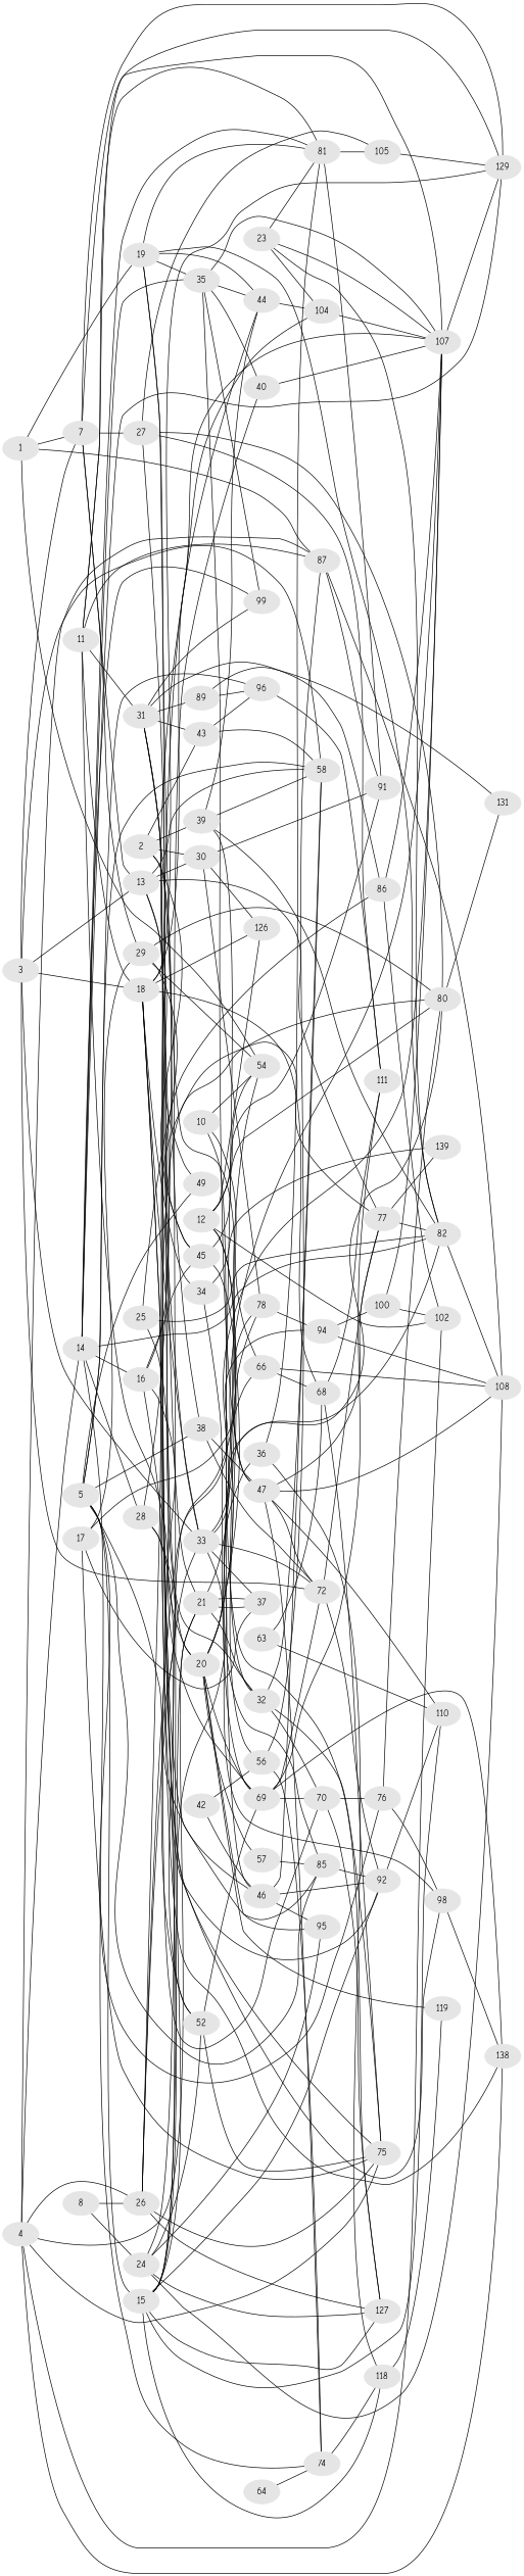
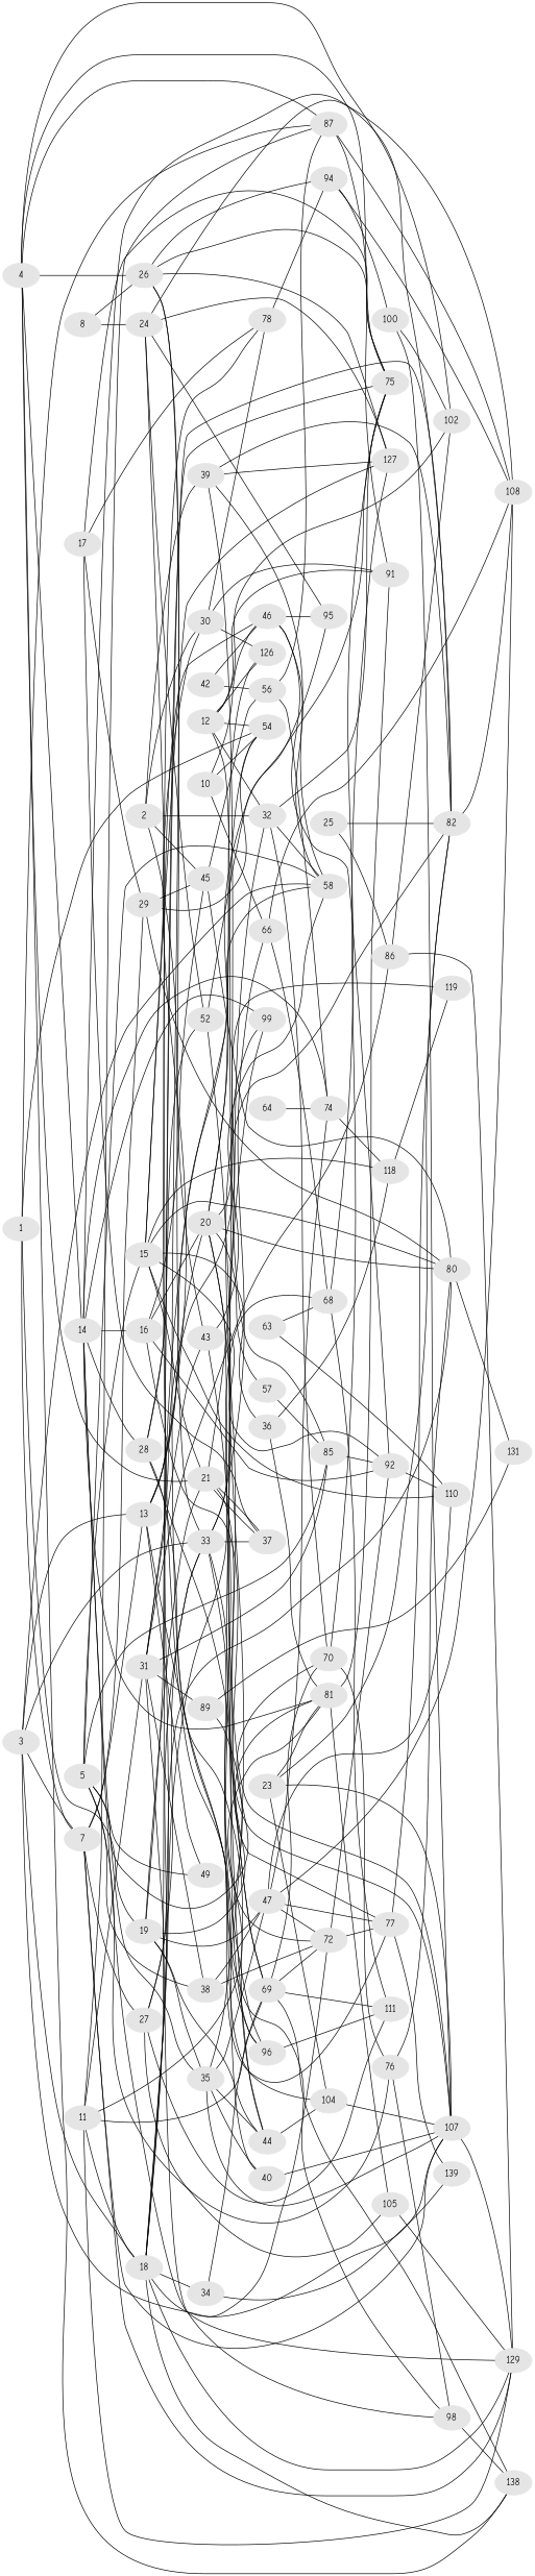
  graph {
    fontname="Comic Neue"
    rankdir=LR
    node [color=gray90 fontname="Comic Neue" style=filled]
    edge [fontname="Comic Neue"]
    7 [super="+22"]
    13 [super="+50"]
    27 [super="+79"]
    29 [super="+83"]
    107 [super="+117"]
    129 [super="+137"]
    1
    19 [super="+88"]
    54 [super="+60"]
    87 [super="+114"]
    21 [super="+103"]
    81 [super="+125"]
    35 [super="+84"]
    82 [super="+121"]
    44 [super="+62"]
    47 [super="+73"]
    91
    108 [super="+136"]
    2 [super="+65"]
    30 [super="+61"]
    32
    39 [super="+55"]
    43 [super="+141"]
    45
    126
    78
    58 [super="+109"]
    75 [super="+90"]
    70 [super="+142"]
    127
    96 [super="+122"]
    80 [super="+130"]
    56
    3 [super="+48"]
    18 [super="+101"]
    33 [super="+41"]
    72 [super="+132"]
    49
    20 [super="+124"]
    77
    138
    34
    68 [super="+112"]
    66
    37
    98
    92 [super="+123"]
    4 [super="+6"]
    14 [super="+140"]
    26 [super="+134"]
    102
    16 [super="+71"]
    28 [super="+106"]
    74 [super="+133"]
    99
    94
    5 [super="+9"]
    15 [super="+67"]
    38 [super="+59"]
    76
    85 [super="+116"]
    36
    110
    118
    111 [super="+128"]
    105
    24 [super="+93"]
    95
    40
    52
    8
    10 [super="+135"]
    46
    11 [super="+113"]
    31 [super="+115"]
    69 [super="+120"]
    86
    89
    12 [super="+97"]
    57
    119
    139
    104
    131
    17
    23 [super="+53"]
    25 [super="+51"]
    100
    42
    63
    64
    7 -- 13
    7 -- 27
    7 -- 29
    7 -- 107
    7 -- 129
    13 -- 30 [weight=2]
    13 -- 58
    13 -- 49
    13 -- 20
    13 -- 77
    27 -- 80
    27 -- 33
    27 -- 111
    27 -- 105
    29 -- 54
    29 -- 45
    29 -- 80
    107 -- 129
    1 -- 7
    1 -- 19
    1 -- 54
    1 -- 87
    19 -- 21
    19 -- 81
    19 -- 35
    19 -- 82
    19 -- 44
    19 -- 47
    87 -- 91
    87 -- 108
    21 -- 107
    21 -- 32
    21 -- 37
    21 -- 37
    81 -- 91
    81 -- 105
    35 -- 107
    35 -- 44
    35 -- 47
    35 -- 99
    35 -- 40
    82 -- 108
    44 -- 104
    47 -- 108
    47 -- 72
    47 -- 77
    47 -- 74
    47 -- 110
    2 -- 30
    2 -- 32
    2 -- 39
    2 -- 43
    2 -- 45
    30 -- 91
    30 -- 126
    30 -- 78
    32 -- 58
    32 -- 75
    32 -- 70
    39 -- 82
    39 -- 44
    39 -- 58
    39 -- 127
    43 -- 58
    43 -- 96
    45 -- 80
    45 -- 56
    78 -- 94
    70 -- 127
    70 -- 76
    96 -- 111
    80 -- 131
    56 -- 87
    56 -- 74
    3 -- 7
    3 -- 13
    3 -- 58
    3 -- 18
    3 -- 33
    3 -- 72
    18 -- 107
    18 -- 129
    18 -- 126
    18 -- 75
    18 -- 33
    18 -- 138
    18 -- 34
    18 -- 68
    33 -- 82
    33 -- 72
    33 -- 66
    33 -- 37
    33 -- 98
    72 -- 77
    72 -- 92
    20 -- 107
    20 -- 54
    20 -- 80
    20 -- 95
    20 -- 69
    20 -- 57
    20 -- 119 [weight=2]
    77 -- 82
    77 -- 139
    34 -- 69
    34 -- 139
    68 -- 75
    68 -- 111
    66 -- 108
    66 -- 68
    98 -- 138
    92 -- 110
    4 -- 87
    4 -- 21
    4 -- 75
    4 -- 138
    4 -- 14
    4 -- 26
    4 -- 102
    14 -- 129
    14 -- 81
    14 -- 35
    14 -- 82
    14 -- 16
    14 -- 28
    14 -- 74
    14 -- 99
    26 -- 44
    26 -- 75
    26 -- 127
    26 -- 33
    26 -- 94
    16 -- 45
    16 -- 20
    16 -- 77
    16 -- 92
    28 -- 52
    28 -- 46
    28 -- 104
    74 -- 118
    94 -- 108
    94 -- 100
    5 -- 58
    5 -- 70
-   5 -- 96
+   28 -- 96
    5 -- 49
    5 -- 15
    5 -- 38
    5 -- 76
    5 -- 85
    15 -- 21
    15 -- 78
    15 -- 127
    15 -- 80
    15 -- 92
    15 -- 36
    15 -- 110
    15 -- 118
    38 -- 47
    38 -- 72
    76 -- 80
    76 -- 98
    85 -- 92
    36 -- 81
    36 -- 118
    118 -- 119
    105 -- 129
    24 -- 108
    24 -- 127
    24 -- 95
    24 -- 40
    24 -- 52
    40 -- 107
    52 -- 75
    52 -- 69
    8 -- 26
    8 -- 24 [weight=2]
    10 -- 54
    10 -- 66
    10 -- 46
    46 -- 58
    46 -- 92
    46 -- 95
    11 -- 129
    11 -- 87
    11 -- 81
    11 -- 18
    11 -- 31
    11 -- 69
    31 -- 43
    31 -- 98
    31 -- 99
    31 -- 38
    31 -- 85
    31 -- 86
    31 -- 89
    69 -- 70
    69 -- 72
    69 -- 138
    69 -- 111
-   86 -- 107
+   86 -- 129
    86 -- 102
    89 -- 96
    89 -- 131
    12 -- 54
    12 -- 91
    12 -- 32
    12 -- 126
    12 -- 102
    12 -- 85
    57 -- 85
    104 -- 107
    17 -- 29
    17 -- 78
    17 -- 75
    17 -- 37
    23 -- 107
    23 -- 81
    23 -- 82
    23 -- 104
    25 -- 82
-   25 -- 52
    25 -- 86
    100 -- 107
    100 -- 102
    42 -- 56
    42 -- 46
    63 -- 68
    63 -- 110
    64 -- 74
  }
